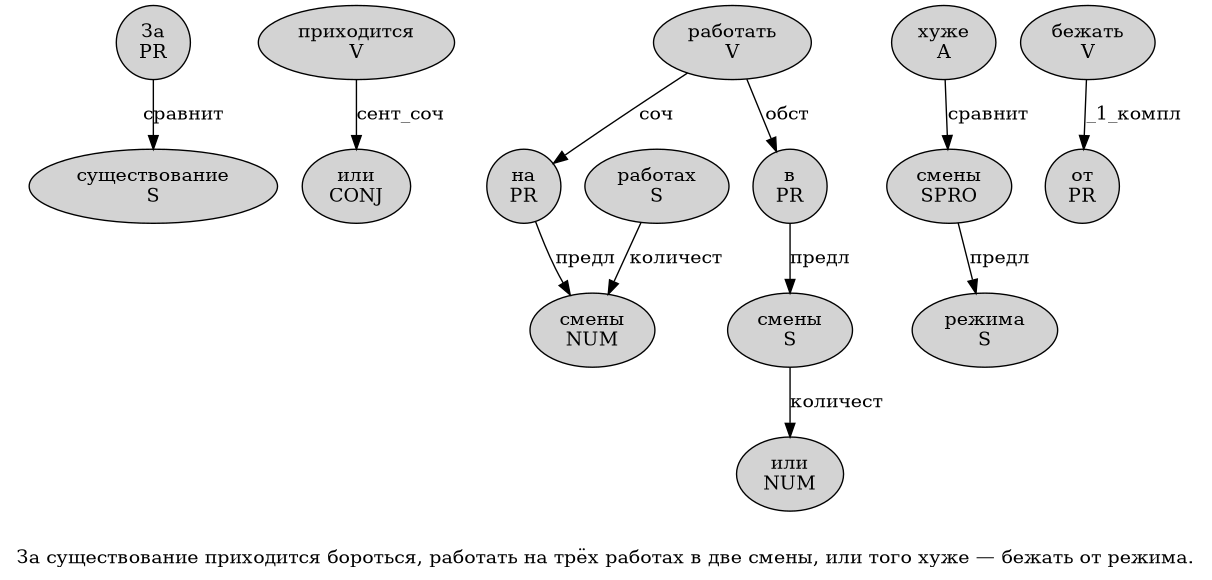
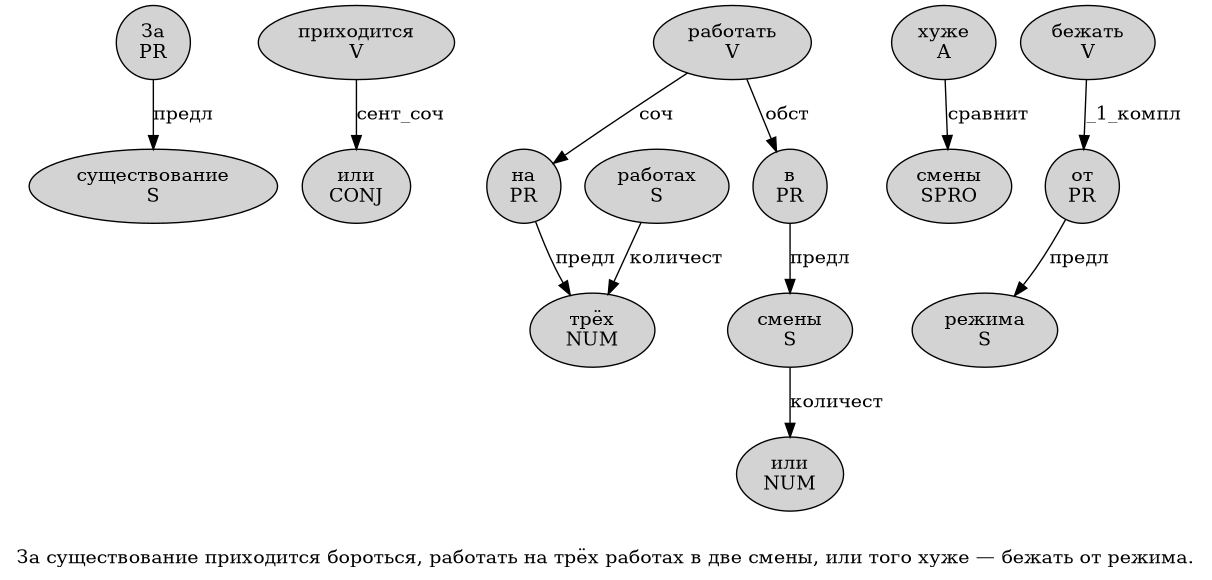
  digraph {
    label="За существование приходится бороться, работать на трёх работах в две смены, или того хуже — бежать от режима."
    node [fillcolor=lightgray penwidth=1 shape=ellipse style=filled]
    n1 [label="За\nPR"]
    n2 [label="существование\nS"]
    n3 [label="приходится\nV"]
    n4 [label="или\nCONJ"]
    n5 [label="работать\nV"]
    n6 [label="на\nPR"]
    n7 [label="в\nPR"]
-   n8 [label="смены\nNUM"]
+   n8 [label="трёх\nNUM"]
    n9 [label="смены\nS"]
    n10 [label="работах\nS"]
    n11 [label="или\nNUM"]
    n12 [label="хуже\nA"]
    n13 [label="смены\nSPRO"]
    n14 [label="бежать\nV"]
    n15 [label="от\nPR"]
    n16 [label="режима\nS"]
-   n1 -> n2 [label="сравнит"]
+   n1 -> n2 [label="предл"]
    n3 -> n4 [label="сент_соч"]
    n5 -> n6 [label="соч"]
    n5 -> n7 [label="обст"]
    n6 -> n8 [label="предл"]
    n7 -> n9 [label="предл"]
    n9 -> n11 [label="количест"]
    n10 -> n8 [label="количест"]
    n12 -> n13 [label="сравнит"]
    n14 -> n15 [label="_1_компл"]
-   n13 -> n16 [label="предл"]
+   n15 -> n16 [label="предл"]
  }
